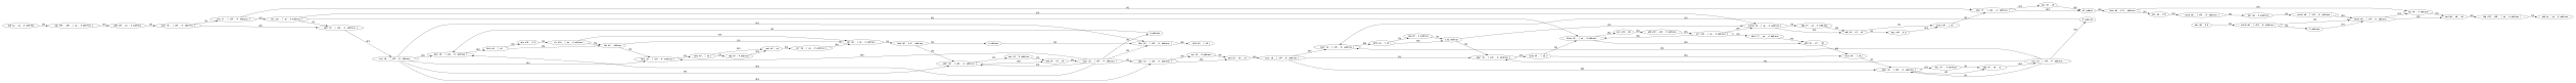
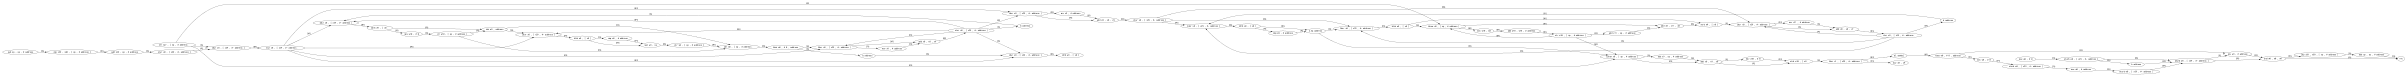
  digraph {
    fontname="Roboto Mono"
    rankdir=LR
    node [fontname="Roboto Mono"]
    edge [fontname="Roboto Mono"]
    n1 [label="sub sp , sp , # address"]
    n2 [label="stp x29 , x30 , [ sp , # address ]"]
    n3 [label="add x29 , sp , # address"]
    n4 [label="stur x0 , [ x29 , #- address ]"]
-   n5 [label="stur x1 , [ x29 , #- address ]"]
    n6 [label="ldur x8 , [ x29 , #- address ]"]
    n7 [label="str wzr , [ sp , # address ]"]
    n8 [label="ldur x1 , [ x29 , #- address ]"]
    n9 [label="stur x8 , [ x29 , #- address ]"]
    n10 [label="ldrsw x8 , [ sp , # address ]"]
    n11 [label="ldrsw x8 , [ sp , # address ]"]
    n12 [label="mov x0 , x9"]
    n13 [label="bl symbol"]
    n14 [label="add x9 , sp , # address"]
    n15 [label="add x8 , x9 , x8"]
    n16 [label="mov w10 , w8"]
    n17 [label="add x8 , x11 , x8"]
    n18 [label="ldur x8 , [ x29 , #- address ]"]
    n19 [label="ldur x8 , [ x29 , #- address ]"]
    n20 [label="ldur x8 , [ x29 , #- address ]"]
    n21 [label="ldur x8 , [ x29 , #- address ]"]
    n22 [label="ldur x8 , [ x29 , #- address ]"]
    n23 [label="ldrb w9 , [ x8 ]"]
    n24 [label="mov x9 , # address"]
    n25 [label="add x8 , x8 , x9"]
    n26 [label="ldrb w9 , [ x8 ]"]
    n27 [label="ldrb w9 , [ x8 ]"]
    n28 [label="mov x9 , # address"]
    n29 [label="add x8 , x8 , x9"]
    n30 [label="mov w10 , # 0"]
    n31 [label="cbz w9 , address"]
    n32 [label="ldr w8 , [ sp , # address ]"]
    n33 [label="tbnz w8 , # 0 , address"]
    n34 [label="b address"]
    n35 [label="stur x8 , [ x29 , #- address ]"]
    n36 [label="cmp w9 , # address"]
    n37 [label="cset w9 , ne"]
    n38 [label="str w9 , [ sp , # address ]"]
    n39 [label="b address"]
    n40 [label="str w10 , [ sp , # address ]"]
    n41 [label="mov w8 , # 0"]
    n42 [label="sturb w8 , [ x29 , #- address ]"]
    n43 [label="stur x8 , [ x29 , #- address ]"]
    n44 [label="b address"]
    n45 [label="ldurb w8 , [ x29 , #- address ]"]
    n46 [label="ldur x8 , [ x29 , #- address ]"]
    n47 [label="ldur x8 , [ x29 , #- address ]"]
    n48 [label="ldur x8 , [ x29 , #- address ]"]
    n49 [label="ldrb w9 , [ x8 ]"]
    n50 [label="ldrb w9 , [ x8 ]"]
    n51 [label="mov x11 , # address"]
    n52 [label="add x8 , x8 , x11"]
    n53 [label="cmp w9 , # address"]
    n54 [label="b.eq address"]
    n55 [label="mov w9 , # address"]
    n56 [label="and w0 , w8 , w9"]
    n57 [label="ldp x29 , x30 , [ sp , # address ]"]
+   n58 [label=ret]
    n59 [label="mov w10 , # 0"]
    n60 [label="strb w10 , [ x8 ]"]
    n61 [label="tbnz w0 , # 0 , address"]
    n62 [label="mov w8 , # 0"]
    n63 [label="mov w8 , # address"]
    n64 [label="sturb w8 , [ x29 , #- address ]"]
    n65 [label="sturb w8 , [ x29 , #- address ]"]
    n66 [label="strb w9 , [ x8 ]"]
    n67 [label="add w10 , w10 , # address"]
    n68 [label="str w10 , [ sp , # address ]"]
    n69 [label="add x11 , sp , # address"]
    n70 [label="stur x8 , [ x29 , #- address ]"]
    n71 [label="b address"]
    n72 [label="add sp , sp , # address"]
    n1 -> n2 [label=CFG]
    n2 -> n3 [label=CFG]
    n3 -> n4 [label=CFG]
-   n4 -> n5 [label=CFG]
    n4 -> n6 [label=DFG]
-   n5 -> n7 [label=CFG]
-   n5 -> n8 [label=DFG]
    n6 -> n9 [label=DFG]
    n7 -> n6 [label=CFG]
    n7 -> n10 [label=DFG]
    n7 -> n11 [label=DFG]
    n8 -> n12 [label=CFG]
    n8 -> n13 [label=DFG]
    n9 -> n18 [label=DFG]
    n9 -> n19 [label=DFG]
    n9 -> n20 [label=DFG]
    n9 -> n21 [label=DFG]
    n9 -> n22 [label=DFG]
    n10 -> n14 [label=CFG]
    n10 -> n15 [label=DFG]
    n11 -> n16 [label=DFG]
    n11 -> n17 [label=DFG]
-   n12 -> n13 [label=DFG]
    n13 -> n61 [label=DFG]
    n14 -> n15 [label=CFG]
    n15 -> n59 [label=CFG]
    n15 -> n60 [label=DFG]
    n16 -> n67 [label=DFG]
    n17 -> n66 [label=DFG]
    n18 -> n23 [label=DFG]
    n19 -> n24 [label=CFG]
    n19 -> n25 [label=DFG]
    n20 -> n26 [label=DFG]
    n21 -> n27 [label=DFG]
    n22 -> n28 [label=CFG]
    n22 -> n29 [label=DFG]
    n23 -> n30 [label=CFG]
    n23 -> n31 [label=DFG]
    n24 -> n25 [label=CFG]
    n25 -> n35 [label=DFG]
    n26 -> n36 [label=CFG]
    n26 -> n37 [label=DFG]
    n28 -> n29 [label=CFG]
    n29 -> n43 [label=DFG]
    n30 -> n40 [label=CFG]
    n31 -> n20 [label=CFG]
    n31 -> n32 [label=CFG]
    n32 -> n33 [label=DFG]
    n33 -> n19 [label=CFG]
    n33 -> n34 [label=CFG]
    n34 -> n21 [label=CFG]
    n35 -> n18 [label=DFG]
    n35 -> n19 [label=DFG]
    n35 -> n20 [label=DFG]
    n35 -> n21 [label=DFG]
    n35 -> n22 [label=DFG]
    n35 -> n39 [label=CFG]
    n36 -> n37 [label=CFG]
    n37 -> n38 [label=DFG]
    n38 -> n32 [label=DFG]
    n39 -> n18 [label=CFG]
    n40 -> n31 [label=CFG]
    n40 -> n32 [label=DFG]
    n41 -> n42 [label=CFG]
    n42 -> n44 [label=CFG]
    n42 -> n45 [label=DFG]
    n43 -> n46 [label=DFG]
    n43 -> n47 [label=DFG]
    n43 -> n48 [label=DFG]
    n44 -> n45 [label=CFG]
    n45 -> n55 [label=CFG]
    n45 -> n56 [label=DFG]
    n46 -> n49 [label=DFG]
    n47 -> n50 [label=DFG]
    n48 -> n51 [label=CFG]
    n48 -> n52 [label=DFG]
    n49 -> n53 [label=CFG]
    n49 -> n54 [label=DFG]
    n50 -> n11 [label=CFG]
    n50 -> n66 [label=DFG]
    n51 -> n52 [label=CFG]
    n52 -> n70 [label=DFG]
    n53 -> n54 [label=CFG]
    n54 -> n10 [label=CFG]
    n54 -> n47 [label=CFG]
    n55 -> n56 [label=CFG]
    n56 -> n57 [label=CFG]
+   n56 -> n58 [label=DFG]
    n57 -> n72 [label=CFG]
    n59 -> n60 [label=CFG]
    n60 -> n8 [label=CFG]
    n61 -> n55 [label=CFG]
    n61 -> n62 [label=CFG]
    n62 -> n65 [label=CFG]
    n63 -> n64 [label=CFG]
    n64 -> n45 [label=DFG]
    n65 -> n63 [label=CFG]
    n66 -> n48 [label=CFG]
    n67 -> n68 [label=DFG]
    n68 -> n10 [label=DFG]
    n68 -> n11 [label=DFG]
    n68 -> n69 [label=CFG]
    n69 -> n17 [label=DFG]
    n70 -> n46 [label=DFG]
    n70 -> n47 [label=DFG]
    n70 -> n48 [label=DFG]
    n70 -> n71 [label=CFG]
    n71 -> n46 [label=CFG]
+   n72 -> n58 [label=CFG]
  }
